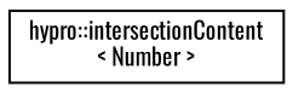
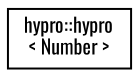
  digraph {
    rankdir=LR
    fontname=Oswald
-   n1 [color=black fillcolor=white fontname=Oswald fontsize=10 height=0.2 label="hypro::intersectionContent\l\< Number \>" shape=record style=filled width=0.4]
+   n1 [color=black fillcolor=white fontname=Oswald fontsize=10 height=0.2 label="hypro::hypro\l\< Number \>" shape=record style=filled width=0.4]
  }
